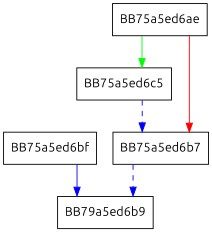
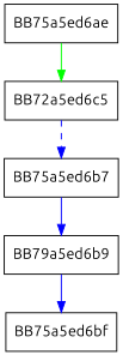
  digraph {
    fontname=Ubuntu
    splines=ortho
    node [fontname=Ubuntu shape=box]
    edge [color=blue fontname=Ubuntu style=solid]
    n1 [label=BB79a5ed6b9]
    BB75a5ed6bf
    BB75a5ed6ae
-   BB75a5ed6c5
+   BB75a5ed6c5 [label=BB72a5ed6c5]
    BB75a5ed6b7
-   BB75a5ed6bf -> n1
+   n1 -> BB75a5ed6bf
    BB75a5ed6ae -> BB75a5ed6c5 [color=green]
-   BB75a5ed6ae -> BB75a5ed6b7 [color=red]
    BB75a5ed6c5 -> BB75a5ed6b7 [style=dashed]
-   BB75a5ed6b7 -> n1 [style=dashed]
+   BB75a5ed6b7 -> n1
  }
